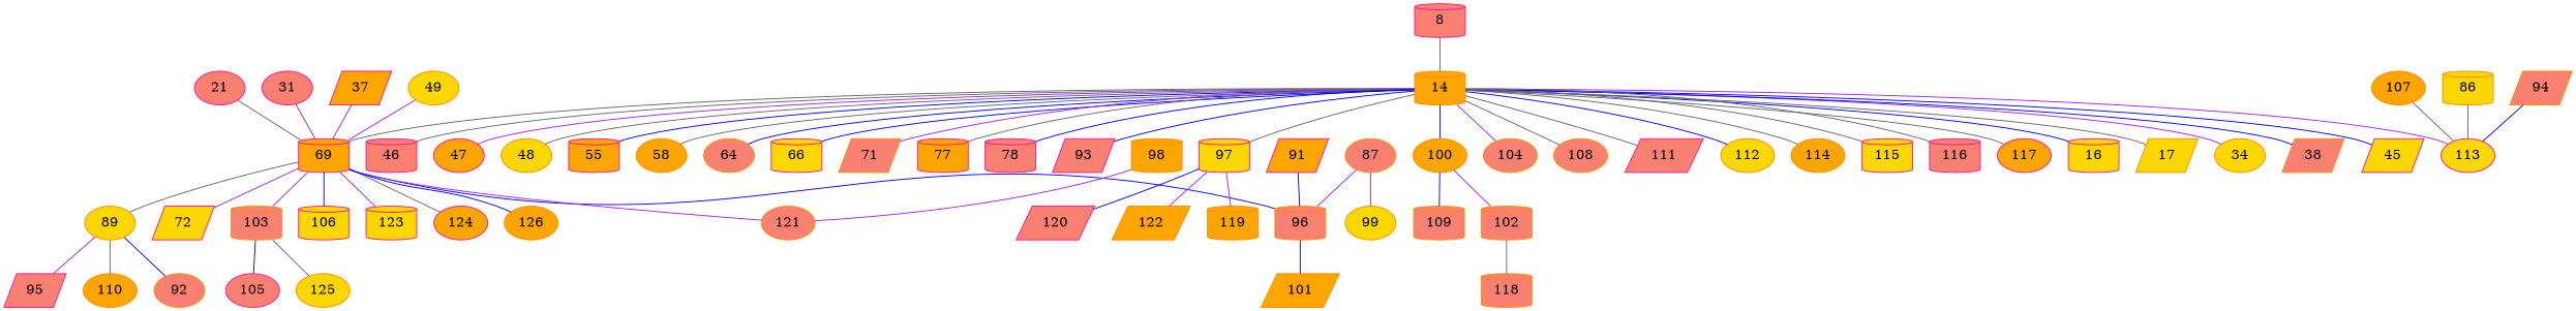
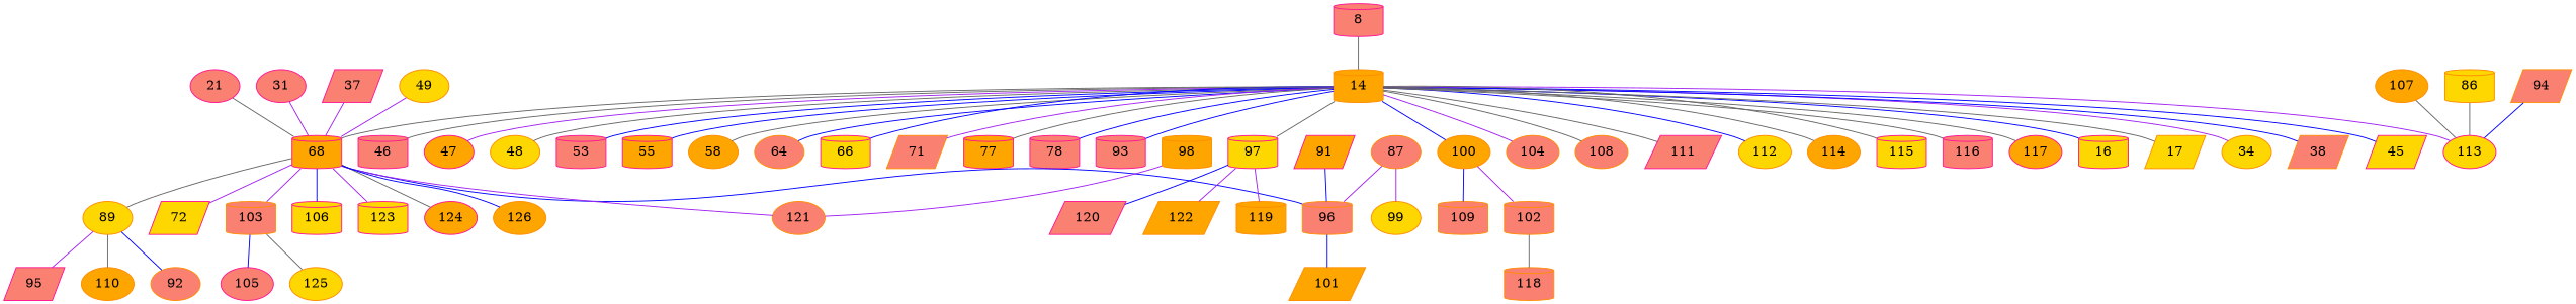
  graph {
    node [color=darkorange fillcolor=salmon shape=ellipse style=filled]
    edge [color=gray40]
    14 [fillcolor=orange shape=cylinder super="+10+7+9"]
    16 [color=deeppink fillcolor=gold shape=cylinder]
    17 [fillcolor=gold shape=parallelogram]
    34 [fillcolor=gold]
    38 [shape=parallelogram]
    45 [color=deeppink fillcolor=gold shape=parallelogram]
    46 [color=deeppink shape=cylinder super="+44"]
    47 [color=deeppink fillcolor=orange]
    48 [fillcolor=gold]
+   53 [color=deeppink shape=cylinder super="+35"]
    55 [color=deeppink fillcolor=orange shape=cylinder]
    58 [fillcolor=orange super="+28+36"]
    64 [super="+54"]
    66 [color=deeppink fillcolor=gold shape=cylinder]
-   69 [color=deeppink fillcolor=orange shape=cylinder super="+20"]
+   69 [color=deeppink fillcolor=orange shape=cylinder super="+20" label=68]
    71 [shape=parallelogram super="+61"]
    77 [color=deeppink fillcolor=orange shape=cylinder]
    78 [color=deeppink shape=cylinder]
-   93 [color=deeppink shape=parallelogram]
+   93 [color=deeppink shape=cylinder]
    97 [color=deeppink fillcolor=gold shape=cylinder super="+42+70+79+88"]
    100 [fillcolor=orange super="+43+90"]
    104 [super="+84"]
    108
    111 [color=deeppink shape=parallelogram]
    112 [fillcolor=gold]
    113 [color=deeppink fillcolor=gold super="+80"]
    114 [fillcolor=orange]
    115 [color=deeppink fillcolor=gold shape=cylinder]
    116 [color=deeppink shape=cylinder]
    117 [color=deeppink fillcolor=orange super="+51"]
    8 [color=deeppink shape=cylinder]
    72 [color=deeppink fillcolor=gold shape=parallelogram]
    89 [fillcolor=gold super="+74+18+25+27+32+40+57+65+81+82+85"]
    96 [shape=cylinder super="+29+30+39+67"]
    103 [shape=cylinder]
    106 [color=deeppink fillcolor=gold shape=cylinder]
    121 [super="+62"]
    123 [color=deeppink fillcolor=gold shape=cylinder]
    124 [color=deeppink fillcolor=orange super="+83"]
    126 [fillcolor=orange]
    119 [fillcolor=orange shape=cylinder]
    120 [color=deeppink shape=parallelogram]
    122 [fillcolor=orange shape=parallelogram]
    102 [shape=cylinder]
    109 [shape=cylinder]
    21 [color=deeppink]
    31 [color=deeppink]
-   37 [color=deeppink fillcolor=orange shape=parallelogram]
+   37 [color=deeppink shape=parallelogram]
    49 [fillcolor=gold]
    92
    95 [color=deeppink shape=parallelogram]
    110 [fillcolor=orange]
    101 [fillcolor=orange shape=parallelogram]
    105 [color=deeppink]
    125 [fillcolor=gold]
    86 [fillcolor=gold shape=cylinder]
    87
    99 [fillcolor=gold]
    91 [color=deeppink fillcolor=orange shape=parallelogram]
    94 [shape=parallelogram]
    98 [fillcolor=orange shape=cylinder]
    118 [shape=cylinder]
    107 [fillcolor=orange]
    14 -- 16 [color=blue]
    14 -- 17
    14 -- 34 [color=purple]
    14 -- 38 [color=blue]
    14 -- 45 [color=blue]
    14 -- 46
    14 -- 47 [color=purple]
    14 -- 48
+   14 -- 53 [color=blue]
    14 -- 55 [color=blue]
    14 -- 58
    14 -- 64 [color=blue]
    14 -- 66 [color=blue]
    14 -- 69 [weight=3]
    14 -- 71 [color=purple]
    14 -- 77
    14 -- 78 [color=blue]
    14 -- 93 [color=blue]
    14 -- 97
    14 -- 100 [color=blue weight=2]
    14 -- 104 [color=purple]
    14 -- 108
    14 -- 111
    14 -- 112 [color=blue]
    14 -- 113 [color=purple]
    14 -- 114
    14 -- 115
    14 -- 116
    14 -- 117
    69 -- 72 [color=purple]
    69 -- 89
    69 -- 96 [color=blue]
    69 -- 103 [color=purple]
    69 -- 106 [color=blue]
    69 -- 121 [color=purple]
    69 -- 123 [color=purple]
    69 -- 124
    69 -- 126 [color=blue]
    97 -- 119 [color=purple]
    97 -- 120 [color=blue]
    97 -- 122 [color=purple]
    100 -- 102 [color=purple]
    100 -- 109 [color=blue]
    8 -- 14
    89 -- 92 [color=blue]
    89 -- 95 [color=purple]
    89 -- 110
    96 -- 101 [color=blue]
    103 -- 105 [color=blue]
    103 -- 125
    102 -- 118
    21 -- 69
    31 -- 69 [color=purple]
    37 -- 69 [color=purple]
    49 -- 69 [color=purple]
    86 -- 113
    87 -- 96 [color=purple]
    87 -- 99 [color=purple]
    91 -- 96 [color=blue]
    94 -- 113 [color=blue]
    98 -- 121 [color=purple]
    107 -- 113
  }
